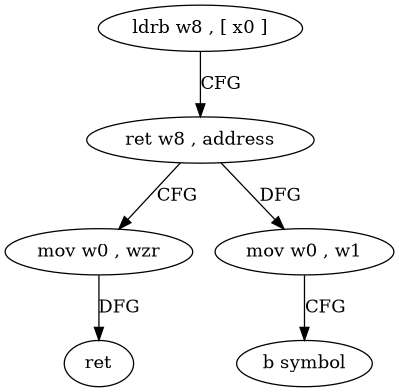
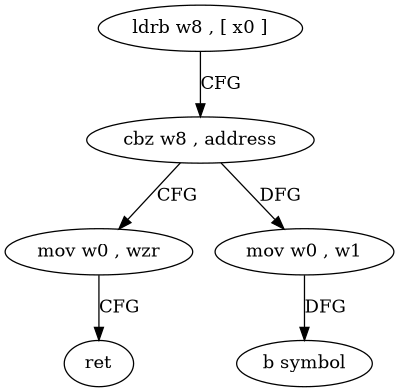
  digraph {
    n1 [label="ldrb w8 , [ x0 ]"]
-   n2 [label="ret w8 , address"]
+   n2 [label="cbz w8 , address"]
    n3 [label="mov w0 , wzr"]
    n4 [label="mov w0 , w1"]
    n5 [label=ret]
    n6 [label="b symbol"]
    n1 -> n2 [label=CFG]
    n2 -> n3 [label=CFG]
    n2 -> n4 [label=DFG]
-   n3 -> n5 [label=DFG]
-   n4 -> n6 [label=CFG]
+   n3 -> n5 [label=CFG]
+   n4 -> n6 [label=DFG]
  }
